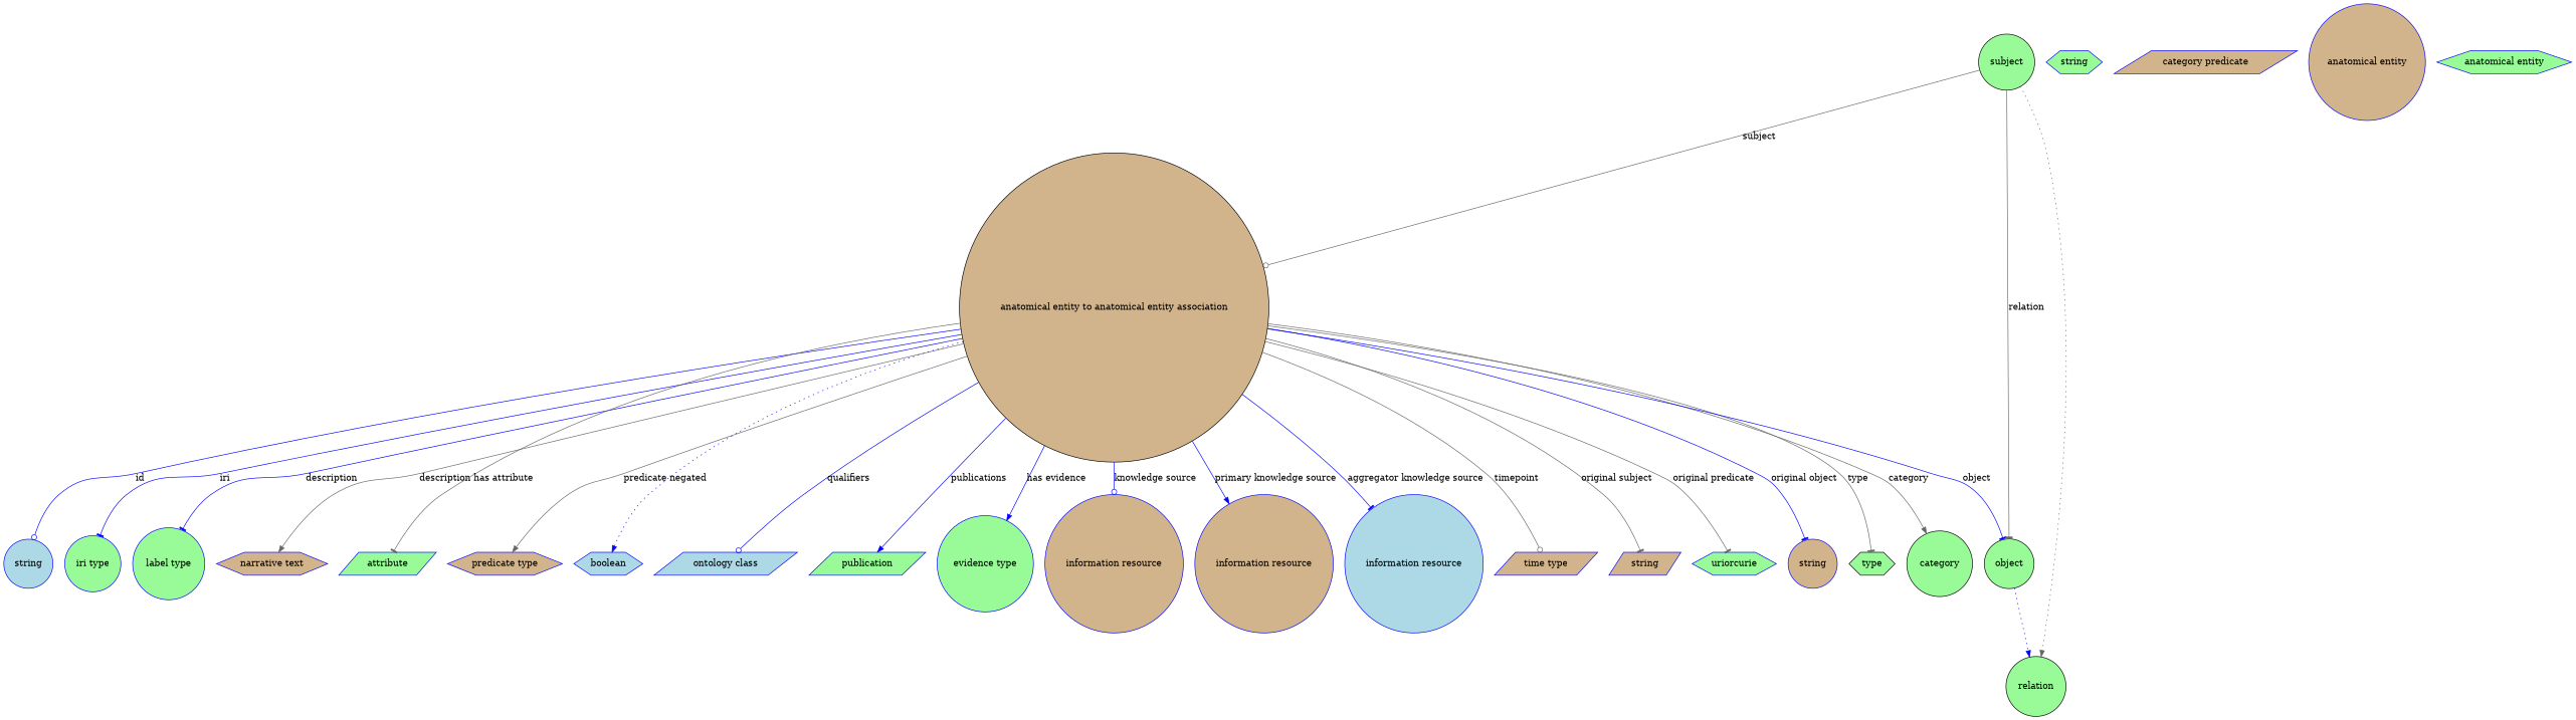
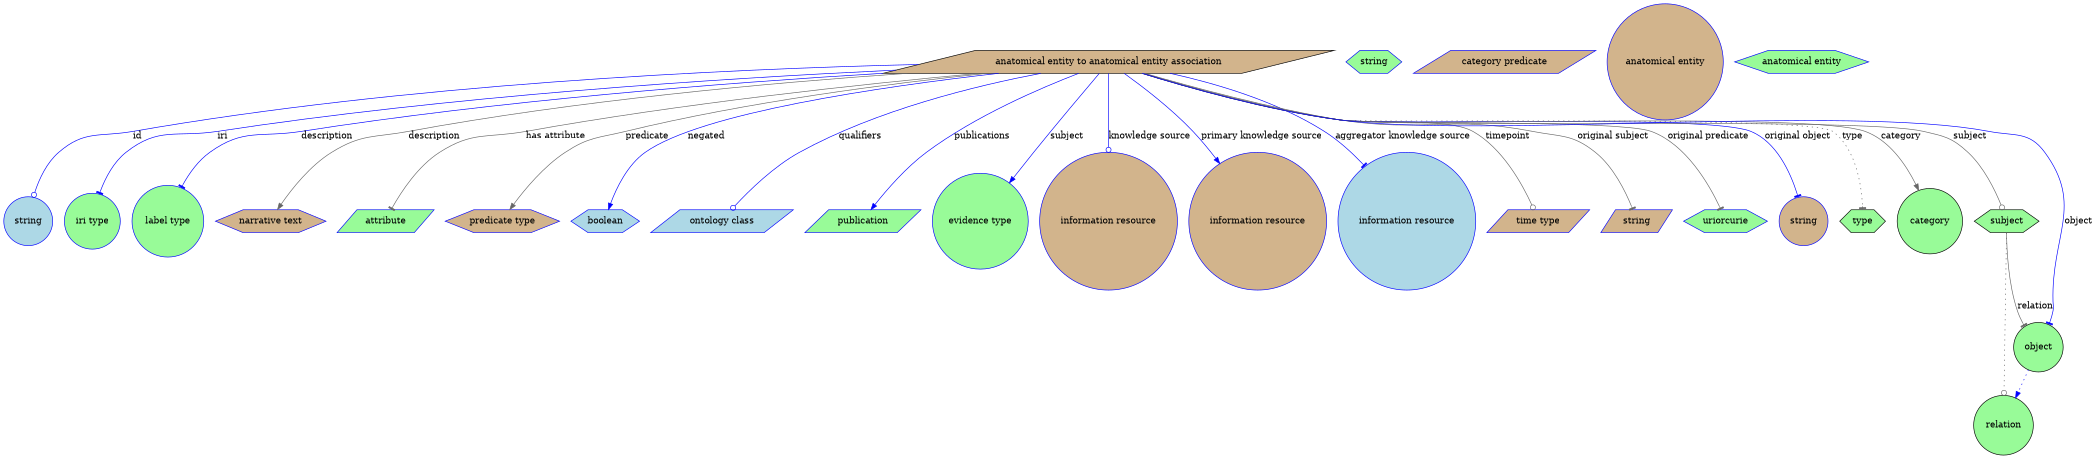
  digraph {
    node [fillcolor=palegreen shape=circle style=filled color=blue]
    edge [arrowhead=tee color=blue style=solid]
-   n1 [fillcolor=tan height=0.5 label="anatomical entity to anatomical entity association" width=6.7341 color=""]
+   n1 [fillcolor=tan height=0.5 label="anatomical entity to anatomical entity association" shape=parallelogram width=6.7341 color=""]
    n2 [fillcolor=lightblue height=0.5 label=string width=1.0652]
    n3 [height=0.5 label="iri type" width=1.2277]
    n4 [height=0.5 label="label type" width=1.5707]
    n5 [fillcolor=tan height=0.5 label="narrative text" shape=hexagon width=2.0943]
    n6 [height=0.5 label=attribute shape=parallelogram width=1.4443]
    n7 [fillcolor=tan height=0.5 label="predicate type" shape=hexagon width=2.1665]
    n8 [fillcolor=lightblue height=0.5 label=boolean shape=hexagon width=1.2999]
    n9 [fillcolor=lightblue height=0.5 label="ontology class" shape=parallelogram width=2.1304]
    n10 [height=0.5 label=publication shape=parallelogram width=1.7332]
    n11 [height=0.5 label="evidence type" width=2.0943]
    n12 [fillcolor=tan height=0.5 label="information resource" width=3.015]
    n13 [fillcolor=tan height=0.5 label="information resource" width=3.015]
    n14 [fillcolor=lightblue height=0.5 label="information resource" width=3.015]
    n15 [fillcolor=tan height=0.5 label="time type" shape=parallelogram width=1.5346]
    n16 [fillcolor=tan height=0.5 label=string shape=parallelogram width=1.0652]
    n17 [height=0.5 label=uriorcurie shape=hexagon width=1.5887]
    n18 [fillcolor=tan height=0.5 label=string width=1.0652]
    type [height=0.5 shape=hexagon width=0.86659 color=""]
    category [height=0.5 width=1.4263 color=""]
-   subject [height=0.5 width=1.2277 color=""]
+   subject [height=0.5 shape=hexagon width=1.2277 color=""]
    object [height=0.5 width=1.0832 color=""]
    relation [height=0.5 width=1.2999 color=""]
    n24 [height=0.5 label=string shape=hexagon width=1.0652]
    n25 [fillcolor=tan height=0.5 label="category predicate" shape=parallelogram width=2.0762]
    n26 [fillcolor=tan height=0.5 label="anatomical entity" width=2.5456]
    n27 [height=0.5 label="anatomical entity" shape=hexagon width=2.5456]
    n1 -> n2 [arrowhead=odot label=id]
    n1 -> n3 [label=iri]
    n1 -> n4 [label=description]
    n1 -> n5 [arrowhead=normal color=gray40 label=description]
    n1 -> n6 [color=gray40 label="has attribute"]
    n1 -> n7 [arrowhead=normal color=gray40 label=predicate]
-   n1 -> n8 [arrowhead=normal label=negated style=dotted]
+   n1 -> n8 [arrowhead=normal label=negated]
    n1 -> n9 [arrowhead=odot label=qualifiers]
    n1 -> n10 [arrowhead=normal label=publications]
-   n1 -> n11 [arrowhead=normal label="has evidence"]
+   n1 -> n11 [arrowhead=normal label=subject]
    n1 -> n12 [arrowhead=odot label="knowledge source"]
    n1 -> n13 [arrowhead=normal label="primary knowledge source"]
    n1 -> n14 [label="aggregator knowledge source"]
    n1 -> n15 [arrowhead=odot color=gray40 label=timepoint]
    n1 -> n16 [color=gray40 label="original subject"]
    n1 -> n17 [color=gray40 label="original predicate"]
    n1 -> n18 [label="original object"]
-   n1 -> type [color=gray40 label=type]
+   n1 -> type [color=gray40 label=type style=dotted]
    n1 -> category [arrowhead=normal color=gray40 label=category]
-   subject -> n1 [arrowhead=odot color=gray40 label=subject]
+   n1 -> subject [arrowhead=odot color=gray40 label=subject]
    n1 -> object [label=object]
    subject -> object [color=gray40 label=relation style=""]
-   subject -> relation [arrowhead=normal color=gray40 style=dotted]
+   subject -> relation [arrowhead=odot color=gray40 style=dotted]
    object -> relation [arrowhead=normal style=dotted]
  }
